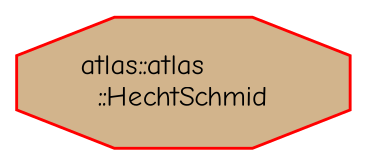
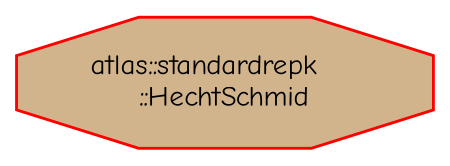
  digraph {
    rankdir=LR
    fontname="Comic Neue"
-   n1 [color=red fillcolor=tan fontname="Comic Neue" fontsize=10 height=0.2 label="atlas::atlas\l::HechtSchmid" shape=octagon style=filled width=0.4]
+   n1 [color=red fillcolor=tan fontname="Comic Neue" fontsize=10 height=0.2 label="atlas::standardrepk\l::HechtSchmid" shape=octagon style=filled width=0.4]
  }
